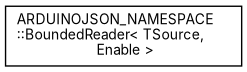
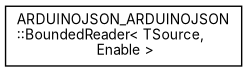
  digraph {
    rankdir=LR
    fontname=Inter
-   n1 [color=black fillcolor=white fontname=Inter fontsize=10 height=0.2 label="ARDUINOJSON_NAMESPACE\l::BoundedReader\< TSource,\l Enable \>" shape=record style=filled width=0.4]
+   n1 [color=black fillcolor=white fontname=Inter fontsize=10 height=0.2 label="ARDUINOJSON_ARDUINOJSON\l::BoundedReader\< TSource,\l Enable \>" shape=record style=filled width=0.4]
  }
